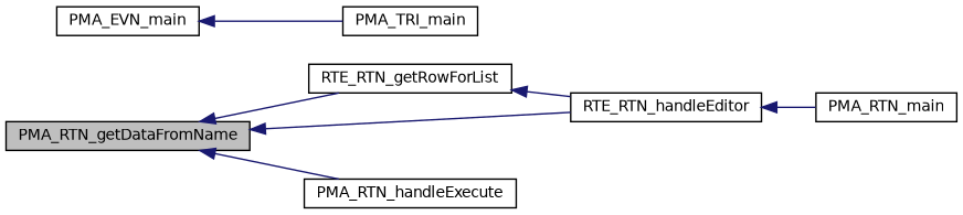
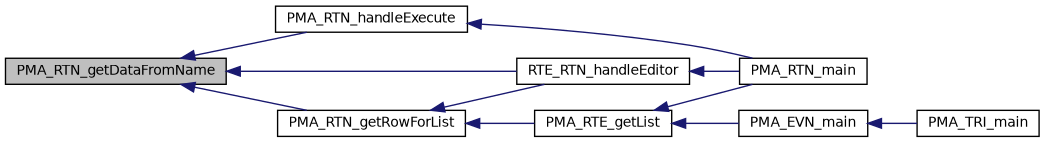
  digraph {
    rankdir=LR
    node [color=black fillcolor=white fontname=Helvetica fontsize=10 shape=record style=filled]
    edge [color=midnightblue dir=back fontname=Helvetica fontsize=10 labelfontname=Helvetica labelfontsize=10 style=solid]
    n1 [fillcolor=grey75 fontcolor=black height=0.2 label=PMA_RTN_getDataFromName width=0.4]
-   n2 [height=0.2 label=RTE_RTN_getRowForList width=0.4]
+   n2 [height=0.2 label=PMA_RTN_getRowForList width=0.4]
    n3 [height=0.2 label=RTE_RTN_handleEditor width=0.4]
    n4 [height=0.2 label=PMA_RTN_handleExecute width=0.4]
+   n5 [height=0.2 label=PMA_RTE_getList width=0.4]
    n6 [height=0.2 label=PMA_RTN_main width=0.4]
    n7 [height=0.2 label=PMA_EVN_main width=0.4]
    n8 [height=0.2 label=PMA_TRI_main width=0.4]
    n1 -> n2
    n1 -> n3
    n1 -> n4
    n2 -> n3
+   n2 -> n5
    n3 -> n6
+   n4 -> n6
+   n5 -> n6
+   n5 -> n7
    n7 -> n8
  }
